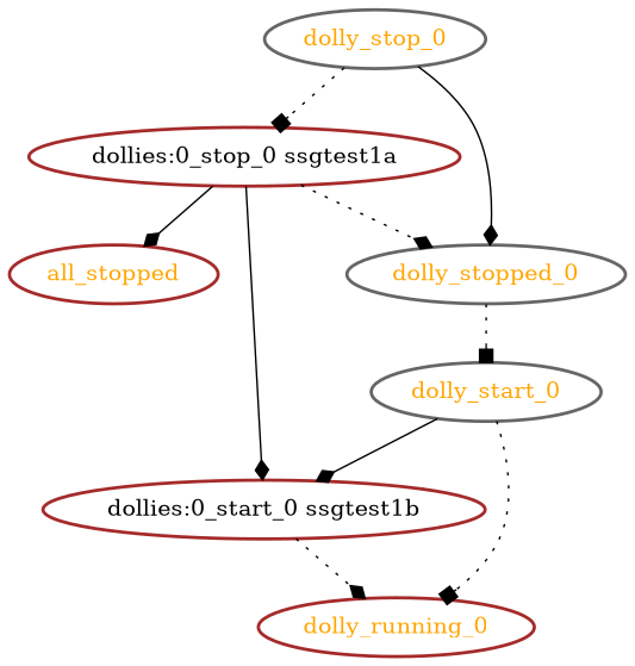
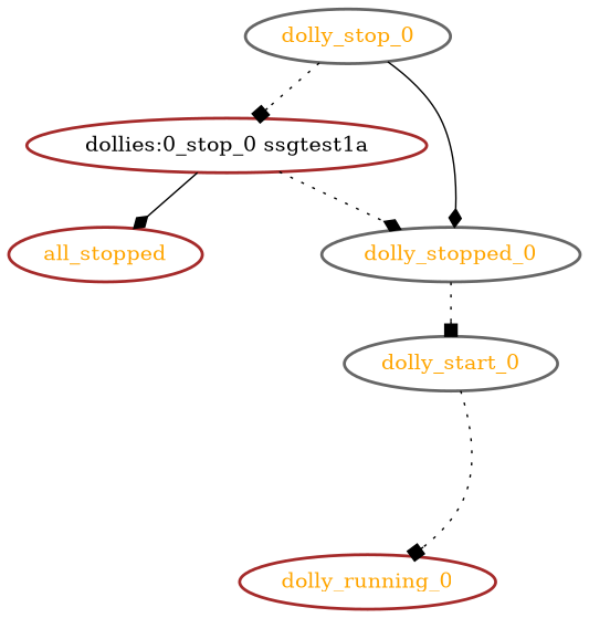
  digraph {
    node [color=brown fontcolor=orange style=bold]
    edge [style=dotted arrowhead=diamond]
    all_stopped
-   "dollies:0_start_0 ssgtest1b" [fontcolor=black]
    dolly_running_0
    "dollies:0_stop_0 ssgtest1a" [fontcolor=black]
    dolly_stopped_0 [color=gray40]
    dolly_start_0 [color=gray40]
    dolly_stop_0 [color=gray40]
-   "dollies:0_start_0 ssgtest1b" -> dolly_running_0
    "dollies:0_stop_0 ssgtest1a" -> all_stopped [style=solid]
-   "dollies:0_stop_0 ssgtest1a" -> "dollies:0_start_0 ssgtest1b" [style=solid]
    "dollies:0_stop_0 ssgtest1a" -> dolly_stopped_0
    dolly_stopped_0 -> dolly_start_0 [arrowhead=box]
-   dolly_start_0 -> "dollies:0_start_0 ssgtest1b" [style=solid]
    dolly_start_0 -> dolly_running_0 [arrowhead=box]
    dolly_stop_0 -> "dollies:0_stop_0 ssgtest1a" [arrowhead=box]
    dolly_stop_0 -> dolly_stopped_0 [style=solid]
  }
